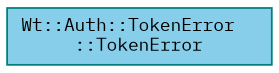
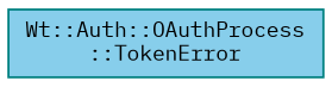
  digraph {
    rankdir=LR
    fontname="IBM Plex Mono"
-   n1 [color=teal fillcolor=skyblue fontname="IBM Plex Mono" fontsize=10 height=0.2 label="Wt::Auth::TokenError\l::TokenError" shape=record style=filled width=0.4]
+   n1 [color=teal fillcolor=skyblue fontname="IBM Plex Mono" fontsize=10 height=0.2 label="Wt::Auth::OAuthProcess\l::TokenError" shape=record style=filled width=0.4]
  }
